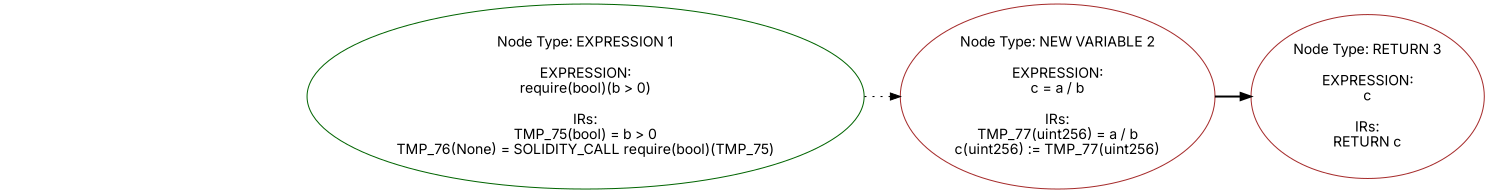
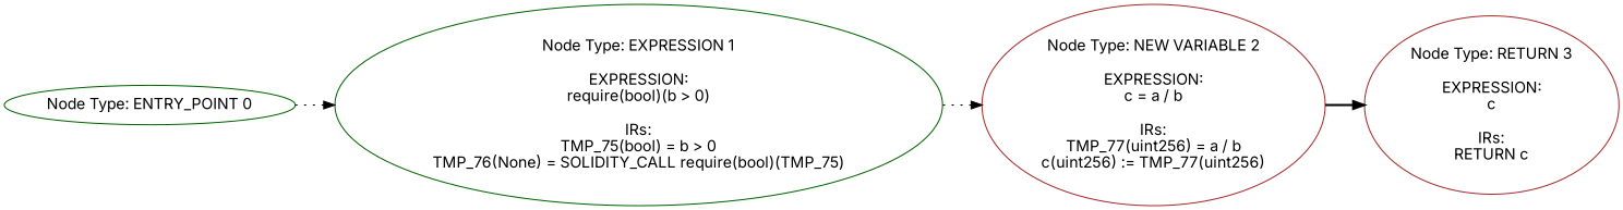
  digraph {
    rankdir=LR
    fontname=Inter
    node [color=darkgreen fontname=Inter]
    edge [style=dotted fontname=Inter]
+   n1 [label="Node Type: ENTRY_POINT 0\n"]
    n2 [label="Node Type: EXPRESSION 1\n\nEXPRESSION:\nrequire(bool)(b > 0)\n\nIRs:\nTMP_75(bool) = b > 0\nTMP_76(None) = SOLIDITY_CALL require(bool)(TMP_75)"]
    n3 [label="Node Type: NEW VARIABLE 2\n\nEXPRESSION:\nc = a / b\n\nIRs:\nTMP_77(uint256) = a / b\nc(uint256) := TMP_77(uint256)" color=brown]
    n4 [label="Node Type: RETURN 3\n\nEXPRESSION:\nc\n\nIRs:\nRETURN c" color=brown]
+   n1 -> n2
    n2 -> n3
    n3 -> n4 [style=bold]
  }
